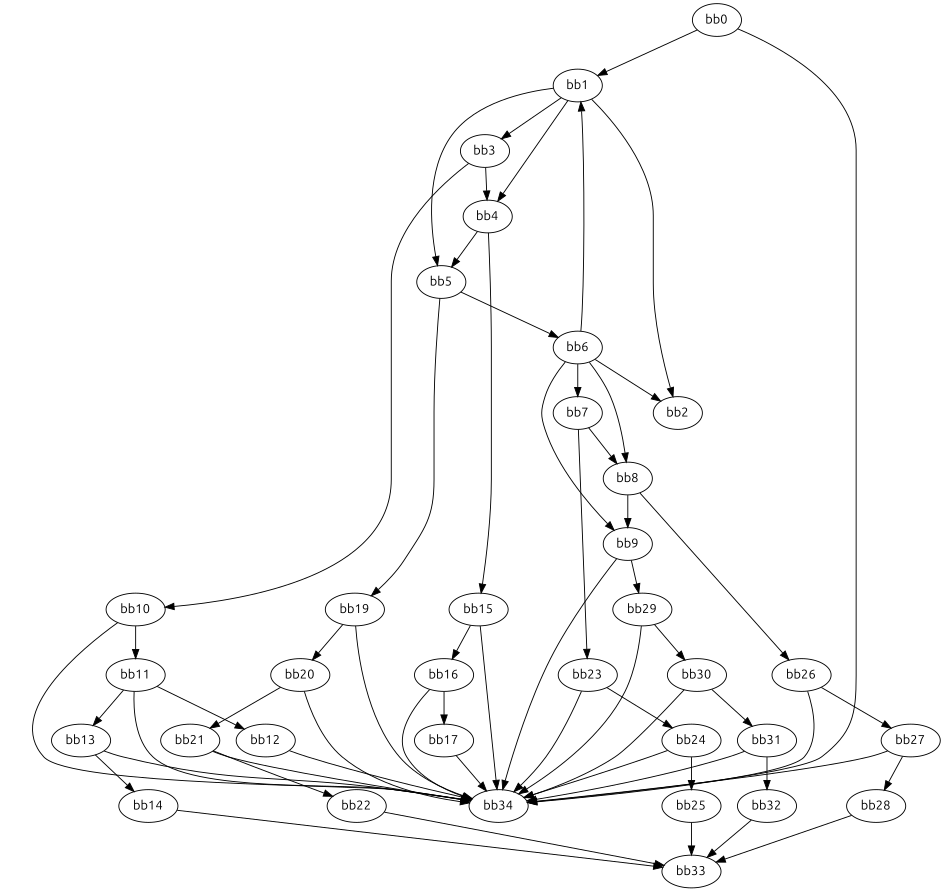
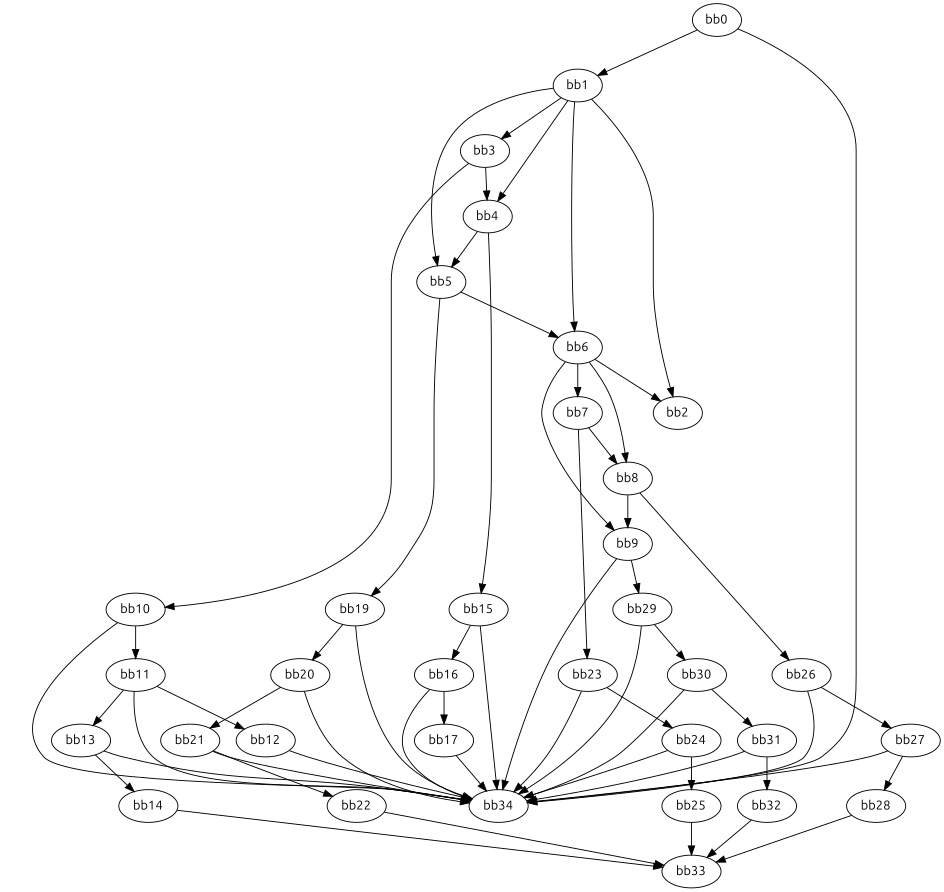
  digraph {
    fontname=Ubuntu
    node [fontname=Ubuntu]
    edge [fontname=Ubuntu]
    n1 [label="bb0\l"]
    n2 [label="bb1\l"]
    n3 [label="bb34\l"]
    n4 [label="bb2\l"]
    n5 [label="bb3\l"]
    n6 [label="bb4\l"]
    n7 [label="bb5\l"]
    n8 [label="bb6\l"]
    n9 [label="bb10\l"]
    n10 [label="bb15\l"]
    n11 [label="bb19\l"]
    n12 [label="bb7\l"]
    n13 [label="bb8\l"]
    n14 [label="bb9\l"]
    n15 [label="bb11\l"]
    n16 [label="bb16\l"]
    n17 [label="bb20\l"]
    n18 [label="bb23\l"]
    n19 [label="bb26\l"]
    n20 [label="bb29\l"]
    n21 [label="bb24\l"]
    n22 [label="bb27\l"]
    n23 [label="bb30\l"]
    n24 [label="bb12\l"]
    n25 [label="bb13\l"]
    n26 [label="bb14\l"]
    n27 [label="bb33\l"]
    n28 [label="bb17\l"]
    n29 [label="bb21\l"]
    n30 [label="bb22\l"]
    n31 [label="bb25\l"]
    n32 [label="bb28\l"]
    n33 [label="bb31\l"]
    n34 [label="bb32\l"]
    n1 -> n2
    n1 -> n3
    n2 -> n4
    n2 -> n5
    n2 -> n6
    n2 -> n7
-   n8 -> n2
+   n2 -> n8
    n5 -> n6
    n5 -> n9
    n6 -> n7
    n6 -> n10
    n7 -> n8
    n7 -> n11
    n8 -> n4
    n8 -> n12
    n8 -> n13
    n8 -> n14
    n9 -> n3
    n9 -> n15
    n10 -> n3
    n10 -> n16
    n11 -> n3
    n11 -> n17
    n12 -> n13
    n12 -> n18
    n13 -> n14
    n13 -> n19
    n14 -> n3
    n14 -> n20
    n15 -> n3
    n15 -> n24
    n15 -> n25
    n16 -> n3
    n16 -> n28
    n17 -> n3
    n17 -> n29
    n18 -> n3
    n18 -> n21
    n19 -> n3
    n19 -> n22
    n20 -> n3
    n20 -> n23
    n21 -> n3
    n21 -> n31
    n22 -> n3
    n22 -> n32
    n23 -> n3
    n23 -> n33
    n24 -> n3
    n25 -> n3
    n25 -> n26
    n26 -> n27
    n28 -> n3
    n29 -> n3
    n29 -> n30
    n30 -> n27
    n31 -> n27
    n32 -> n27
    n33 -> n3
    n33 -> n34
    n34 -> n27
  }
